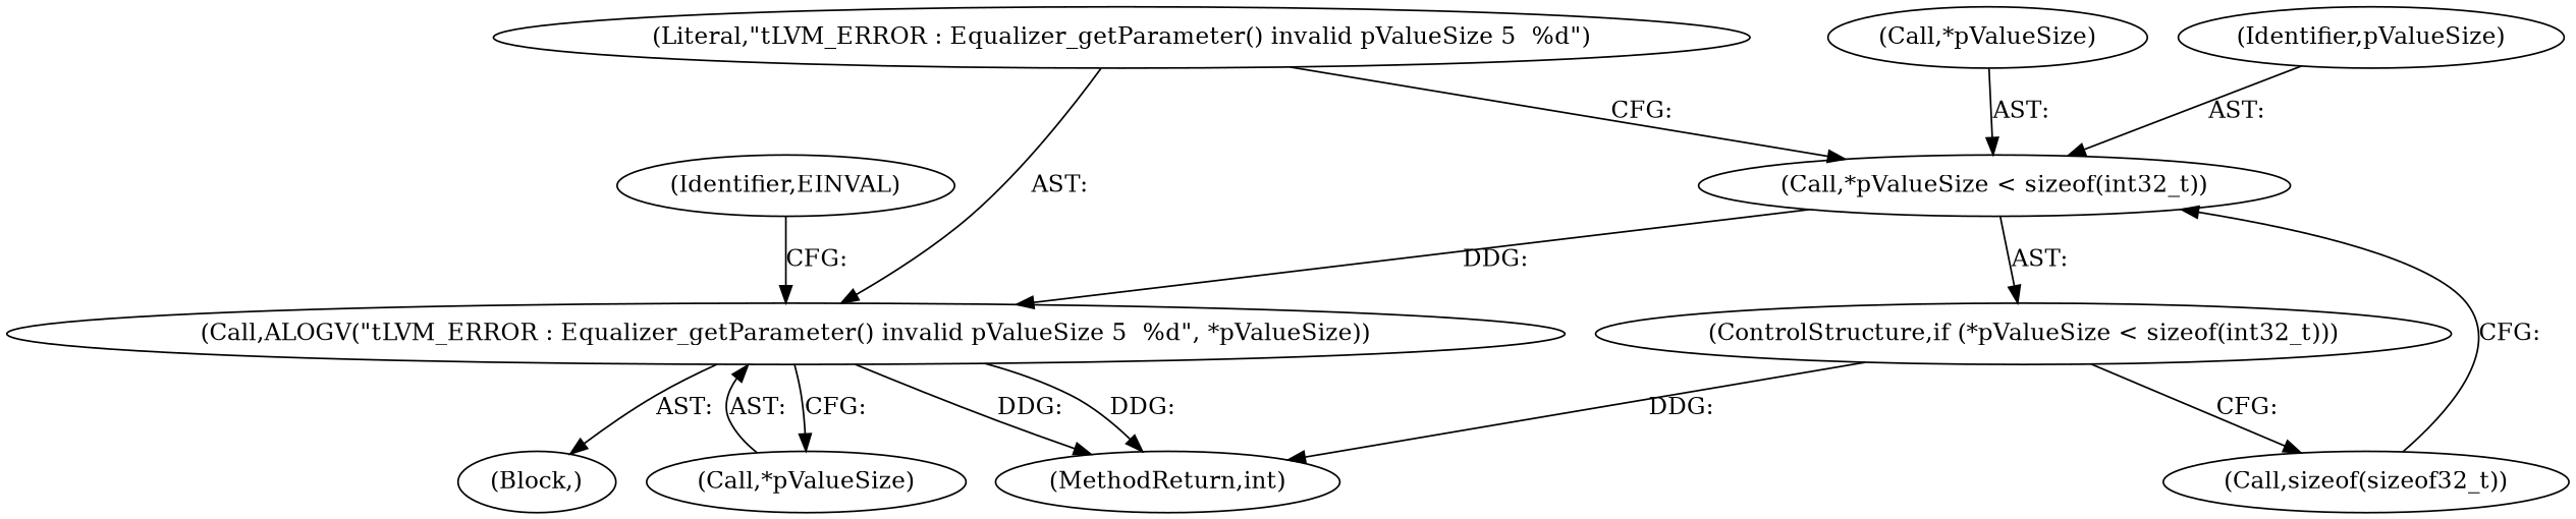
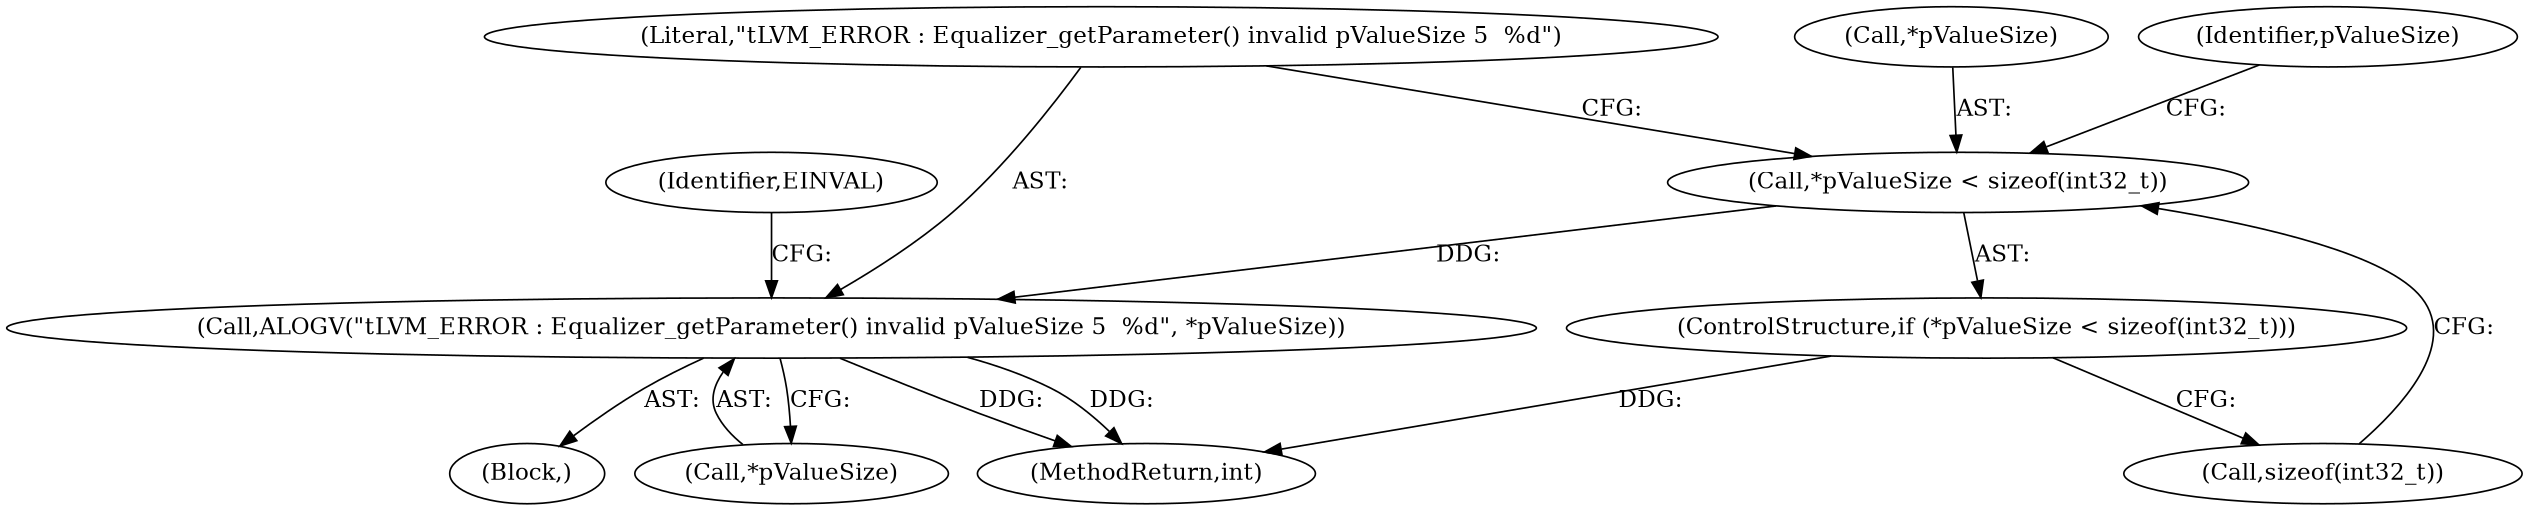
  digraph {
    fontname="DejaVu Serif"
    node [fontname="DejaVu Serif"]
    edge [fontname="DejaVu Serif"]
    n1 [label="(Call,*pValueSize < sizeof(int32_t))"]
    n2 [label="(Call,ALOGV(\"\tLVM_ERROR : Equalizer_getParameter() invalid pValueSize 5  %d\", *pValueSize))"]
    n3 [label="(ControlStructure,if (*pValueSize < sizeof(int32_t)))"]
    n4 [label="(MethodReturn,int)"]
    n5 [label="(Call,*pValueSize)"]
    n6 [label="(Block,)"]
-   n7 [label="(Call,sizeof(sizeof32_t))"]
+   n7 [label="(Call,sizeof(int32_t))"]
    n8 [label="(Call,*pValueSize)"]
    n9 [label="(Identifier,pValueSize)"]
    n10 [label="(Identifier,EINVAL)"]
    n11 [label="(Literal,\"\tLVM_ERROR : Equalizer_getParameter() invalid pValueSize 5  %d\")"]
    n1 -> n2 [label="DDG: "]
    n1 -> n3 [label="AST: "]
    n2 -> n4 [label="DDG: "]
    n2 -> n4 [label="DDG: "]
    n2 -> n5 [label="CFG: "]
    n2 -> n6 [label="AST: "]
    n3 -> n4 [label="DDG: "]
    n3 -> n7 [label="CFG: "]
    n5 -> n2 [label="AST: "]
    n7 -> n1 [label="CFG: "]
    n8 -> n1 [label="AST: "]
-   n9 -> n1 [label="AST: "]
+   n9 -> n1 [label="CFG: "]
    n10 -> n2 [label="CFG: "]
    n11 -> n1 [label="CFG: "]
    n11 -> n2 [label="AST: "]
  }
